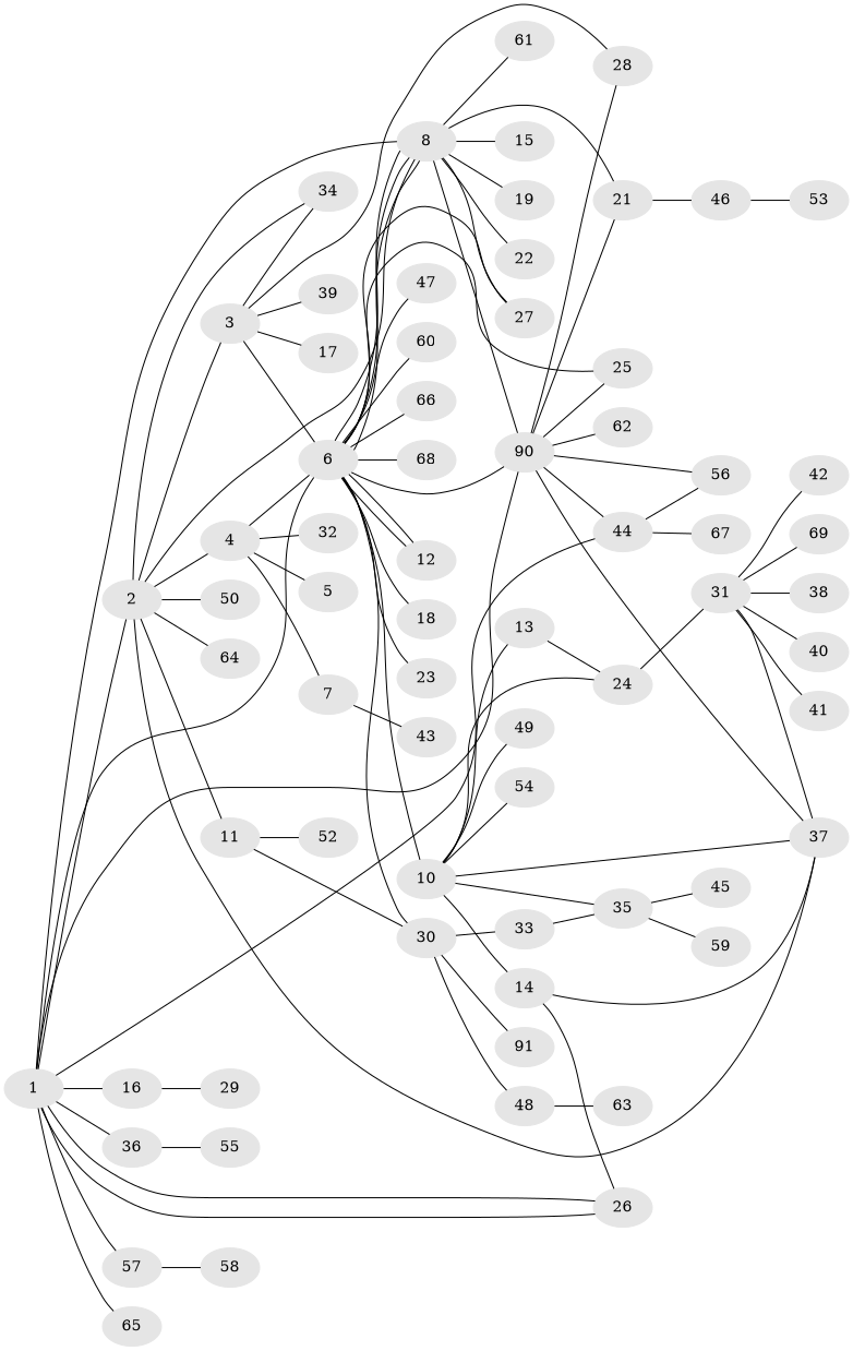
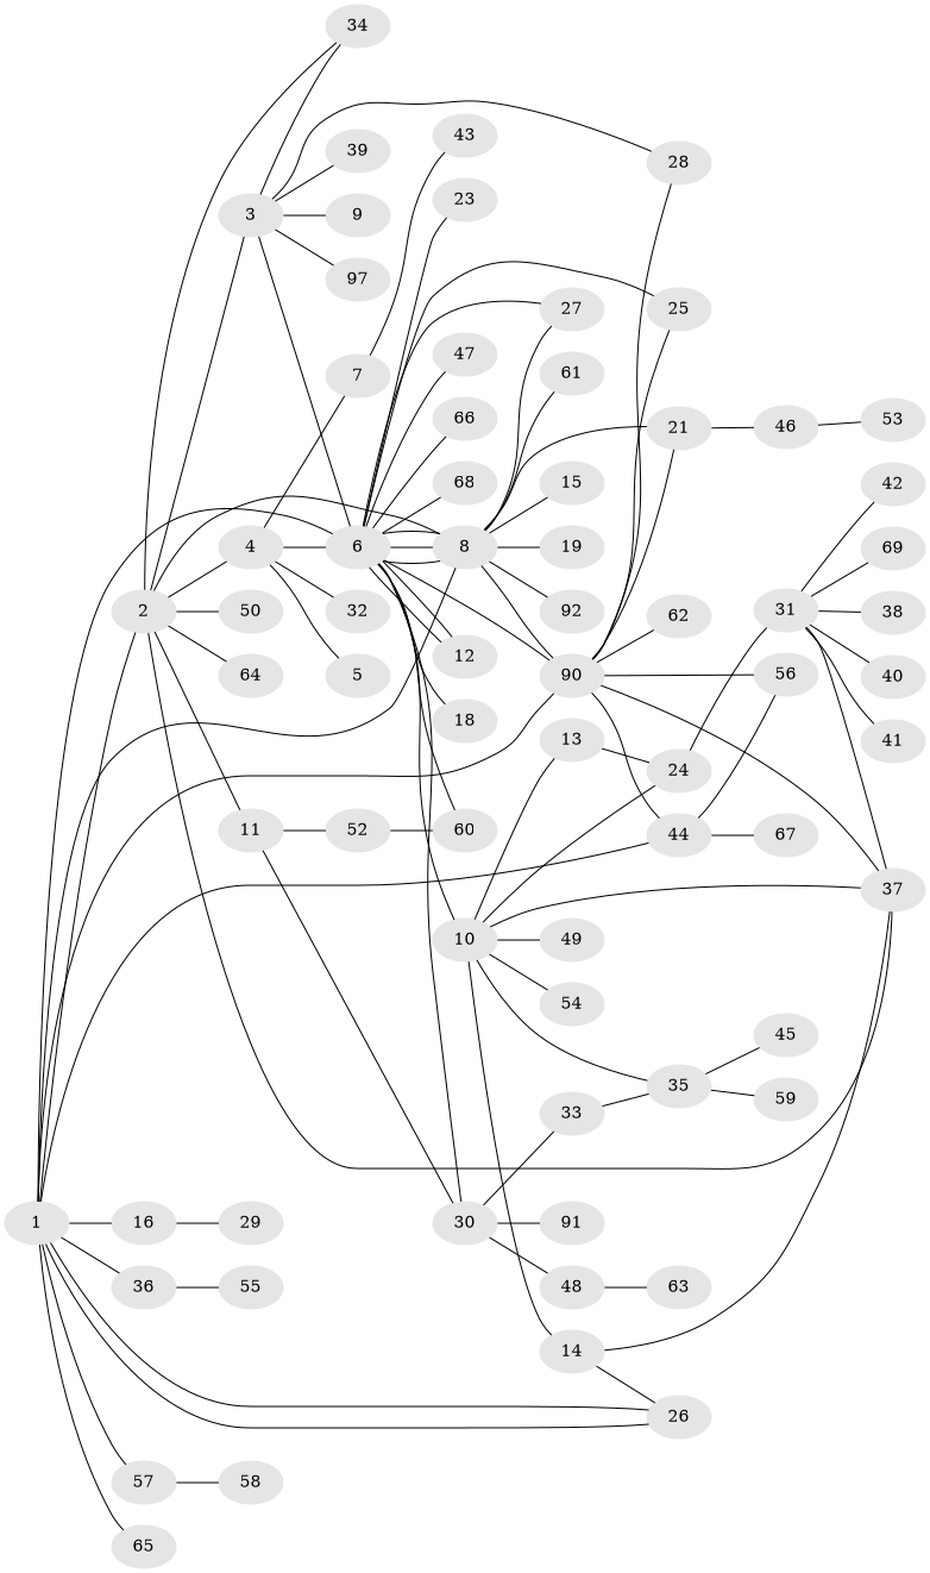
  graph {
    rankdir=LR
    node [color=gray90 style=filled]
    1
    2
    6
    8
    16
    n6 [label=90]
    26
    36
    44
    57
    65
    3
    4
    11
    34
    37
    50
    64
    10
    12
    18
    23
    25
    27
    30
    47
    60
    66
    68
    15
    19
    21
-   22
+   22 [label=92]
    61
    29
    28
    56
    62
    55
    67
    58
-   17
+   9
+   17 [label=97]
    39
    5
    7
    32
    52
    43
    13
    14
    24
    35
    49
    54
    33
    48
    n58 [label=91]
    46
    31
    45
    59
    53
    38
    40
    41
    42
    69
    63
    1 -- 2
    1 -- 6
    1 -- 8
    1 -- 16
    1 -- n6
    1 -- 26
    1 -- 26
    1 -- 36
    1 -- 44
    1 -- 57
    1 -- 65
    2 -- 8
    2 -- 3
    2 -- 4
    2 -- 11
    2 -- 34
    2 -- 37
    2 -- 50
    2 -- 64
    6 -- 8
    6 -- 8
    6 -- 8
    6 -- n6
    6 -- 10
    6 -- 12
    6 -- 12
    6 -- 18
    6 -- 23
    6 -- 25
    6 -- 27
    6 -- 30
    6 -- 47
    6 -- 60
    6 -- 66
    6 -- 68
    8 -- n6
    8 -- 27
    8 -- 15
    8 -- 19
    8 -- 21
    8 -- 22
    8 -- 61
    16 -- 29
    n6 -- 44
    n6 -- 37
    n6 -- 25
    n6 -- 21
    n6 -- 28
    n6 -- 56
    n6 -- 62
    36 -- 55
    44 -- 56
    44 -- 67
    57 -- 58
    3 -- 6
    3 -- 34
    3 -- 28
+   3 -- 9
    3 -- 17
    3 -- 39
    4 -- 6
    4 -- 5
    4 -- 7
    4 -- 32
    11 -- 30
    11 -- 52
    10 -- 37
    10 -- 13
    10 -- 14
    10 -- 24
    10 -- 35
    10 -- 49
    10 -- 54
    30 -- 33
    30 -- 48
    30 -- n58
    21 -- 46
    7 -- 43
+   52 -- 60
    13 -- 24
    14 -- 26
    14 -- 37
    24 -- 31
    35 -- 45
    35 -- 59
    33 -- 35
    48 -- 63
    46 -- 53
    31 -- 37
    31 -- 38
    31 -- 40
    31 -- 41
    31 -- 42
    31 -- 69
  }
